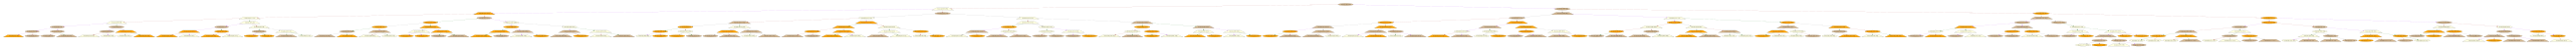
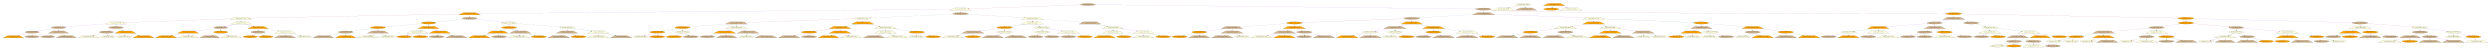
  digraph {
    fontname=Montserrat
    node [fillcolor=tan fontname=Montserrat shape=ellipse style=filled]
    edge [arrowhead=dot color=darkgreen fontname=Montserrat]
    n1 [label="Node{data=[5557, 5557]}"]
    n2 [fillcolor=lightyellow label="Node{data=[5395, 5395]}" shape=trapezium]
    n3 [label="Node{data=[7269, 7269]}"]
    n4 [fillcolor=orange label="Node{data=[1424, 1424]}" shape=trapezium]
    n5 [label="Node{data=[5442, 5442]}"]
    n6 [label="Node{data=[6889, 6889]}" shape=trapezium]
    n7 [fillcolor=orange label="Node{data=[7382, 7382]}"]
    n8 [fillcolor=lightyellow label="Node{data=[1207, 1207]}" shape=trapezium]
    n9 [label="Node{data=[5379, 5379]}"]
    n10 [fillcolor=lightyellow label="Node{data=[5426, 5426]}"]
    n11 [fillcolor=lightyellow label="Node{data=[5458, 5458]}" shape=trapezium]
    n12 [fillcolor=lightyellow label="Node{data=[1199, 1199]}" shape=trapezium]
    n13 [fillcolor=lightyellow label="Node{data=[1215, 1215]}" shape=trapezium]
    n14 [fillcolor=orange label="Node{data=[5371, 5371]}"]
    n15 [fillcolor=lightyellow label="Node{data=[5387, 5387]}"]
    n16 [label="Node{data=[1195, 1195]}"]
    n17 [label="Node{data=[1203, 1203]}"]
    n18 [label="Node{data=[1211, 1211]}"]
-   n19 [fillcolor=lightyellow label="Node{data=[1219, 1219]}" shape=trapezium]
+   n19 [fillcolor=orange label="Node{data=[1219, 1219]}" shape=trapezium]
    n20 [label="Node{data=[1193, 1193]}"]
-   n21 [label="Node{data=[1197, 1197]}"]
+   n21 [label="Node{data=[1197, 1197]}" shape=trapezium]
    n22 [label="Node{data=[1201, 1201]}"]
    n23 [fillcolor=orange label="Node{data=[1205, 1205]}" shape=trapezium]
    n24 [fillcolor=orange label="Node{data=[1192, 1192]}" shape=trapezium]
    n25 [label="Node{data=[1194, 1194]}"]
    n26 [label="Node{data=[1196, 1196]}"]
    n27 [label="Node{data=[1198, 1198]}" shape=trapezium]
    n28 [fillcolor=lightyellow label="Node{data=[1200, 1200]}" shape=trapezium]
    n29 [fillcolor=lightyellow label="Node{data=[1202, 1202]}"]
    n30 [fillcolor=lightyellow label="Node{data=[1204, 1204]}"]
    n31 [fillcolor=orange label="Node{data=[1206, 1206]}" shape=trapezium]
    n32 [fillcolor=orange label="Node{data=[1209, 1209]}" shape=trapezium]
    n33 [fillcolor=orange label="Node{data=[1213, 1213]}"]
    n34 [label="Node{data=[1217, 1217]}"]
    n35 [fillcolor=lightyellow label="Node{data=[1372, 1372]}" shape=trapezium]
    n36 [fillcolor=orange label="Node{data=[1208, 1208]}" shape=trapezium]
    n37 [fillcolor=lightyellow label="Node{data=[1210, 1210]}" shape=trapezium]
-   n38 [fillcolor=orange label="Node{data=[1212, 1212]}" shape=trapezium]
+   n38 [label="Node{data=[1212, 1212]}" shape=trapezium]
    n39 [fillcolor=lightyellow label="Node{data=[1214, 1214]}" shape=trapezium]
    n40 [fillcolor=orange label="Node{data=[1216, 1216]}"]
    n41 [fillcolor=orange label="Node{data=[1218, 1218]}"]
    n42 [label="Node{data=[1348, 1348]}" shape=trapezium]
    n43 [fillcolor=lightyellow label="Node{data=[1421, 1421]}"]
    n44 [fillcolor=orange label="Node{data=[5367, 5367]}"]
    n45 [fillcolor=orange label="Node{data=[5375, 5375]}" shape=trapezium]
    n46 [fillcolor=orange label="Node{data=[5383, 5383]}"]
    n47 [fillcolor=lightyellow label="Node{data=[5391, 5391]}"]
    n48 [label="Node{data=[1564, 1564]}"]
    n49 [label="Node{data=[5369, 5369]}" shape=trapezium]
    n50 [fillcolor=lightyellow label="Node{data=[5373, 5373]}" shape=trapezium]
    n51 [fillcolor=orange label="Node{data=[5377, 5377]}" shape=trapezium]
    n52 [label="Node{data=[1458, 1458]}" shape=trapezium]
    n53 [fillcolor=orange label="Node{data=[1637, 1637]}" shape=trapezium]
    n54 [fillcolor=lightyellow label="Node{data=[5368, 5368]}" shape=trapezium]
    n55 [fillcolor=lightyellow label="Node{data=[5370, 5370]}"]
    n56 [fillcolor=orange label="Node{data=[5372, 5372]}"]
    n57 [fillcolor=orange label="Node{data=[5374, 5374]}"]
    n58 [label="Node{data=[5376, 5376]}"]
    n59 [label="Node{data=[5378, 5378]}" shape=trapezium]
    n60 [fillcolor=orange label="Node{data=[5381, 5381]}" shape=trapezium]
    n61 [label="Node{data=[5385, 5385]}" shape=trapezium]
    n62 [label="Node{data=[5389, 5389]}" shape=trapezium]
    n63 [fillcolor=lightyellow label="Node{data=[5393, 5393]}" shape=trapezium]
    n64 [fillcolor=orange label="Node{data=[5380, 5380]}" shape=trapezium]
    n65 [label="Node{data=[5382, 5382]}"]
    n66 [fillcolor=lightyellow label="Node{data=[5384, 5384]}" shape=trapezium]
    n67 [fillcolor=orange label="Node{data=[5386, 5386]}"]
    n68 [label="Node{data=[5388, 5388]}" shape=trapezium]
    n69 [fillcolor=orange label="Node{data=[5390, 5390]}"]
    n70 [fillcolor=lightyellow label="Node{data=[5392, 5392]}" shape=trapezium]
    n71 [label="Node{data=[5394, 5394]}" shape=trapezium]
    n72 [label="Node{data=[5403, 5403]}" shape=trapezium]
    n73 [fillcolor=orange label="Node{data=[5434, 5434]}" shape=trapezium]
    n74 [fillcolor=lightyellow label="Node{data=[5450, 5450]}" shape=trapezium]
    n75 [label="Node{data=[5549, 5549]}" shape=trapezium]
    n76 [fillcolor=orange label="Node{data=[5399, 5399]}"]
    n77 [fillcolor=lightyellow label="Node{data=[5422, 5422]}" shape=trapezium]
    n78 [fillcolor=orange label="Node{data=[5430, 5430]}" shape=trapezium]
    n79 [fillcolor=lightyellow label="Node{data=[5438, 5438]}" shape=trapezium]
    n80 [fillcolor=orange label="Node{data=[5397, 5397]}"]
    n81 [fillcolor=lightyellow label="Node{data=[5401, 5401]}"]
    n82 [fillcolor=orange label="Node{data=[5420, 5420]}" shape=trapezium]
    n83 [label="Node{data=[5424, 5424]}" shape=trapezium]
    n84 [fillcolor=lightyellow label="Node{data=[5396, 5396]}"]
    n85 [fillcolor=orange label="Node{data=[5398, 5398]}"]
    n86 [fillcolor=orange label="Node{data=[5400, 5400]}"]
    n87 [label="Node{data=[5402, 5402]}"]
    n88 [label="Node{data=[5419, 5419]}"]
    n89 [label="Node{data=[5421, 5421]}" shape=trapezium]
    n90 [fillcolor=lightyellow label="Node{data=[5423, 5423]}"]
    n91 [label="Node{data=[5425, 5425]}" shape=trapezium]
    n92 [fillcolor=orange label="Node{data=[5428, 5428]}"]
    n93 [fillcolor=orange label="Node{data=[5432, 5432]}" shape=trapezium]
    n94 [fillcolor=lightyellow label="Node{data=[5436, 5436]}" shape=trapezium]
    n95 [fillcolor=orange label="Node{data=[5440, 5440]}"]
    n96 [label="Node{data=[5427, 5427]}" shape=trapezium]
    n97 [label="Node{data=[5429, 5429]}"]
    n98 [fillcolor=orange label="Node{data=[5431, 5431]}" shape=trapezium]
    n99 [fillcolor=lightyellow label="Node{data=[5433, 5433]}" shape=trapezium]
    n100 [label="Node{data=[5435, 5435]}" shape=trapezium]
    n101 [fillcolor=lightyellow label="Node{data=[5437, 5437]}" shape=trapezium]
    n102 [fillcolor=lightyellow label="Node{data=[5439, 5439]}"]
    n103 [fillcolor=orange label="Node{data=[5441, 5441]}"]
    n104 [fillcolor=orange label="Node{data=[5446, 5446]}"]
    n105 [fillcolor=lightyellow label="Node{data=[5454, 5454]}"]
-   n106 [fillcolor=orange label="Node{data=[5464, 5464]}"]
-   n107 [label="Node{data=[5553, 5553]}" shape=trapezium]
+   n107 [fillcolor=lightyellow label="Node{data=[5553, 5553]}" shape=trapezium]
    n108 [label="Node{data=[5444, 5444]}" shape=trapezium]
    n109 [fillcolor=lightyellow label="Node{data=[5448, 5448]}"]
    n110 [fillcolor=lightyellow label="Node{data=[5452, 5452]}"]
    n111 [fillcolor=lightyellow label="Node{data=[5456, 5456]}" shape=trapezium]
    n112 [fillcolor=lightyellow label="Node{data=[5443, 5443]}" shape=trapezium]
    n113 [fillcolor=orange label="Node{data=[5445, 5445]}"]
    n114 [label="Node{data=[5447, 5447]}" shape=trapezium]
    n115 [label="Node{data=[5449, 5449]}" shape=trapezium]
    n116 [label="Node{data=[5451, 5451]}"]
    n117 [label="Node{data=[5453, 5453]}"]
    n118 [label="Node{data=[5455, 5455]}"]
    n119 [fillcolor=orange label="Node{data=[5457, 5457]}"]
    n120 [fillcolor=lightyellow label="Node{data=[5460, 5460]}"]
-   n121 [fillcolor=orange label="Node{data=[5547, 5547]}"]
+   n121 [fillcolor=orange label="Node{data=[5547, 5547]}" shape=trapezium]
    n122 [fillcolor=lightyellow label="Node{data=[5551, 5551]}" shape=trapezium]
    n123 [fillcolor=lightyellow label="Node{data=[5555, 5555]}" shape=trapezium]
    n124 [fillcolor=lightyellow label="Node{data=[5459, 5459]}" shape=trapezium]
    n125 [label="Node{data=[5461, 5461]}" shape=trapezium]
    n126 [fillcolor=orange label="Node{data=[5546, 5546]}"]
    n127 [fillcolor=lightyellow label="Node{data=[5548, 5548]}" shape=trapezium]
    n128 [fillcolor=orange label="Node{data=[5550, 5550]}" shape=trapezium]
    n129 [fillcolor=orange label="Node{data=[5552, 5552]}"]
    n130 [fillcolor=lightyellow label="Node{data=[5554, 5554]}" shape=trapezium]
    n131 [fillcolor=orange label="Node{data=[5556, 5556]}"]
    n132 [label="Node{data=[6444, 6444]}"]
    n133 [fillcolor=lightyellow label="Node{data=[7253, 7253]}" shape=trapezium]
    n134 [label="Node{data=[7285, 7285]}" shape=trapezium]
    n135 [fillcolor=orange label="Node{data=[8205, 8205]}"]
    n136 [fillcolor=orange label="Node{data=[6436, 6436]}"]
    n137 [fillcolor=orange label="Node{data=[6881, 6881]}" shape=trapezium]
-   n138 [fillcolor=orange label="Node{data=[6897, 6897]}"]
+   n138 [fillcolor=orange label="Node{data=[6897, 6897]}" shape=trapezium]
    n139 [fillcolor=orange label="Node{data=[7261, 7261]}"]
    n140 [label="Node{data=[6432, 6432]}" shape=trapezium]
    n141 [fillcolor=orange label="Node{data=[6440, 6440]}" shape=trapezium]
    n142 [label="Node{data=[6448, 6448]}" shape=trapezium]
    n143 [fillcolor=orange label="Node{data=[6885, 6885]}" shape=trapezium]
    n144 [fillcolor=orange label="Node{data=[5559, 5559]}"]
    n145 [label="Node{data=[6434, 6434]}" shape=trapezium]
    n146 [label="Node{data=[6438, 6438]}" shape=trapezium]
    n147 [label="Node{data=[6442, 6442]}"]
    n148 [fillcolor=orange label="Node{data=[5558, 5558]}"]
    n149 [label="Node{data=[5560, 5560]}" shape=trapezium]
    n150 [label="Node{data=[6433, 6433]}" shape=trapezium]
    n151 [fillcolor=lightyellow label="Node{data=[6435, 6435]}"]
    n152 [fillcolor=lightyellow label="Node{data=[6437, 6437]}" shape=trapezium]
    n153 [fillcolor=orange label="Node{data=[6439, 6439]}" shape=trapezium]
-   n154 [fillcolor=lightyellow label="Node{data=[6441, 6441]}"]
+   n154 [label="Node{data=[6441, 6441]}"]
    n155 [label="Node{data=[6443, 6443]}" shape=trapezium]
    n156 [fillcolor=lightyellow label="Node{data=[6446, 6446]}"]
    n157 [fillcolor=lightyellow label="Node{data=[6550, 6550]}"]
    n158 [fillcolor=orange label="Node{data=[6883, 6883]}"]
    n159 [fillcolor=lightyellow label="Node{data=[6887, 6887]}" shape=trapezium]
    n160 [fillcolor=orange label="Node{data=[6445, 6445]}" shape=trapezium]
    n161 [label="Node{data=[6447, 6447]}" shape=trapezium]
    n162 [fillcolor=lightyellow label="Node{data=[6475, 6475]}"]
    n163 [fillcolor=orange label="Node{data=[6809, 6809]}"]
    n164 [label="Node{data=[6882, 6882]}"]
    n165 [label="Node{data=[6884, 6884]}" shape=trapezium]
    n166 [label="Node{data=[6886, 6886]}" shape=trapezium]
    n167 [fillcolor=orange label="Node{data=[6888, 6888]}"]
    n168 [fillcolor=lightyellow label="Node{data=[6893, 6893]}" shape=trapezium]
    n169 [fillcolor=lightyellow label="Node{data=[6919, 6919]}" shape=trapezium]
    n170 [label="Node{data=[7257, 7257]}" shape=trapezium]
    n171 [fillcolor=orange label="Node{data=[7265, 7265]}" shape=trapezium]
    n172 [fillcolor=orange label="Node{data=[6891, 6891]}"]
    n173 [label="Node{data=[6895, 6895]}"]
    n174 [fillcolor=orange label="Node{data=[6899, 6899]}" shape=trapezium]
    n175 [label="Node{data=[7226, 7226]}" shape=trapezium]
-   n176 [label="Node{data=[6890, 6890]}"]
+   n176 [label="Node{data=[6890, 6890]}" shape=trapezium]
    n177 [label="Node{data=[6892, 6892]}" shape=trapezium]
    n178 [label="Node{data=[6894, 6894]}" shape=trapezium]
    n179 [fillcolor=lightyellow label="Node{data=[6896, 6896]}" shape=trapezium]
    n180 [fillcolor=orange label="Node{data=[6898, 6898]}" shape=trapezium]
    n181 [label="Node{data=[6900, 6900]}" shape=trapezium]
    n182 [fillcolor=lightyellow label="Node{data=[7134, 7134]}"]
    n183 [fillcolor=lightyellow label="Node{data=[7252, 7252]}"]
    n184 [fillcolor=orange label="Node{data=[7255, 7255]}" shape=trapezium]
    n185 [fillcolor=lightyellow label="Node{data=[7259, 7259]}"]
    n186 [label="Node{data=[7263, 7263]}"]
    n187 [fillcolor=orange label="Node{data=[7267, 7267]}"]
    n188 [fillcolor=orange label="Node{data=[7254, 7254]}"]
    n189 [fillcolor=lightyellow label="Node{data=[7256, 7256]}"]
    n190 [fillcolor=lightyellow label="Node{data=[7258, 7258]}"]
    n191 [label="Node{data=[7260, 7260]}"]
    n192 [fillcolor=lightyellow label="Node{data=[7262, 7262]}"]
    n193 [fillcolor=orange label="Node{data=[7264, 7264]}" shape=trapezium]
-   n194 [fillcolor=lightyellow label="Node{data=[7266, 7266]}" shape=trapezium]
+   n194 [label="Node{data=[7266, 7266]}" shape=trapezium]
    n195 [fillcolor=orange label="Node{data=[7268, 7268]}" shape=trapezium]
    n196 [label="Node{data=[7277, 7277]}"]
    n197 [label="Node{data=[7374, 7374]}"]
    n198 [fillcolor=orange label="Node{data=[7608, 7608]}"]
    n199 [label="Node{data=[8899, 8899]}"]
    n200 [fillcolor=orange label="Node{data=[7273, 7273]}" shape=trapezium]
    n201 [label="Node{data=[7281, 7281]}" shape=trapezium]
    n202 [fillcolor=lightyellow label="Node{data=[7370, 7370]}"]
    n203 [fillcolor=lightyellow label="Node{data=[7271, 7271]}"]
    n204 [fillcolor=lightyellow label="Node{data=[7275, 7275]}" shape=trapezium]
-   n205 [fillcolor=orange label="Node{data=[7279, 7279]}"]
+   n205 [label="Node{data=[7279, 7279]}"]
    n206 [fillcolor=orange label="Node{data=[7283, 7283]}"]
    n207 [label="Node{data=[7270, 7270]}"]
    n208 [fillcolor=orange label="Node{data=[7272, 7272]}" shape=trapezium]
    n209 [label="Node{data=[7274, 7274]}"]
    n210 [fillcolor=lightyellow label="Node{data=[7276, 7276]}" shape=trapezium]
    n211 [label="Node{data=[7278, 7278]}"]
    n212 [label="Node{data=[7280, 7280]}"]
    n213 [fillcolor=lightyellow label="Node{data=[7282, 7282]}" shape=trapezium]
    n214 [label="Node{data=[7284, 7284]}"]
    n215 [fillcolor=lightyellow label="Node{data=[7368, 7368]}" shape=trapezium]
    n216 [fillcolor=lightyellow label="Node{data=[7372, 7372]}" shape=trapezium]
    n217 [label="Node{data=[7378, 7378]}" shape=trapezium]
    n218 [label="Node{data=[7376, 7376]}"]
    n219 [label="Node{data=[7380, 7380]}"]
    n220 [label="Node{data=[7286, 7286]}"]
    n221 [fillcolor=orange label="Node{data=[7369, 7369]}"]
-   n222 [fillcolor=orange label="Node{data=[7371, 7371]}"]
+   n222 [fillcolor=orange label="Node{data=[7371, 7371]}" shape=trapezium]
    n223 [fillcolor=orange label="Node{data=[7373, 7373]}"]
    n224 [fillcolor=lightyellow label="Node{data=[7375, 7375]}"]
    n225 [fillcolor=orange label="Node{data=[7377, 7377]}"]
    n226 [fillcolor=lightyellow label="Node{data=[7379, 7379]}" shape=trapezium]
    n227 [label="Node{data=[7381, 7381]}"]
    n228 [label="Node{data=[7596, 7596]}"]
    n229 [label="Node{data=[7616, 7616]}"]
    n230 [fillcolor=lightyellow label="Node{data=[8895, 8895]}" shape=trapezium]
    n231 [fillcolor=lightyellow label="Node{data=[8907, 8907]}"]
    n232 [label="Node{data=[7386, 7386]}" shape=trapezium]
    n233 [fillcolor=lightyellow label="Node{data=[7604, 7604]}" shape=trapezium]
    n234 [fillcolor=lightyellow label="Node{data=[7612, 7612]}"]
    n235 [fillcolor=lightyellow label="Node{data=[7686, 7686]}" shape=trapezium]
    n236 [fillcolor=orange label="Node{data=[7384, 7384]}"]
    n237 [fillcolor=orange label="Node{data=[7425, 7425]}" shape=trapezium]
    n238 [label="Node{data=[7602, 7602]}"]
    n239 [fillcolor=orange label="Node{data=[7606, 7606]}"]
    n240 [fillcolor=lightyellow label="Node{data=[7383, 7383]}"]
    n241 [fillcolor=lightyellow label="Node{data=[7385, 7385]}"]
    n242 [fillcolor=lightyellow label="Node{data=[7393, 7393]}"]
    n243 [label="Node{data=[7465, 7465]}" shape=trapezium]
    n244 [fillcolor=lightyellow label="Node{data=[7601, 7601]}"]
    n245 [fillcolor=lightyellow label="Node{data=[7603, 7603]}" shape=trapezium]
    n246 [label="Node{data=[7605, 7605]}"]
    n247 [label="Node{data=[7607, 7607]}" shape=trapezium]
    n248 [fillcolor=lightyellow label="Node{data=[7610, 7610]}" shape=trapezium]
    n249 [label="Node{data=[7614, 7614]}"]
    n250 [fillcolor=orange label="Node{data=[7630, 7630]}" shape=trapezium]
    n251 [fillcolor=orange label="Node{data=[8019, 8019]}"]
    n252 [fillcolor=lightyellow label="Node{data=[7609, 7609]}"]
    n253 [label="Node{data=[7611, 7611]}" shape=trapezium]
    n254 [label="Node{data=[7613, 7613]}" shape=trapezium]
-   n255 [label="Node{data=[7615, 7615]}"]
+   n255 [fillcolor=orange label="Node{data=[7615, 7615]}"]
    n256 [fillcolor=orange label="Node{data=[7617, 7617]}"]
    n257 [label="Node{data=[7670, 7670]}" shape=trapezium]
    n258 [label="Node{data=[7752, 7752]}"]
    n259 [fillcolor=lightyellow label="Node{data=[8030, 8030]}"]
    n260 [fillcolor=orange label="Node{data=[8267, 8267]}" shape=trapezium]
    n261 [fillcolor=orange label="Node{data=[8897, 8897]}"]
    n262 [label="Node{data=[8903, 8903]}"]
-   n263 [fillcolor=orange label="Node{data=[8909, 8909]}"]
+   n263 [fillcolor=lightyellow label="Node{data=[8909, 8909]}"]
    n264 [label="Node{data=[8249, 8249]}"]
    n265 [fillcolor=orange label="Node{data=[8894, 8894]}"]
    n266 [label="Node{data=[8896, 8896]}" shape=trapezium]
    n267 [label="Node{data=[8898, 8898]}"]
    n268 [label="Node{data=[8901, 8901]}" shape=trapezium]
    n269 [label="Node{data=[8905, 8905]}"]
    n270 [fillcolor=lightyellow label="Node{data=[8908, 8908]}"]
    n271 [fillcolor=orange label="Node{data=[8910, 8910]}"]
    n272 [fillcolor=lightyellow label="Node{data=[8900, 8900]}" shape=trapezium]
    n273 [fillcolor=orange label="Node{data=[8902, 8902]}"]
    n274 [label="Node{data=[8904, 8904]}" shape=trapezium]
    n275 [label="Node{data=[8906, 8906]}" shape=trapezium]
    n276 [fillcolor=lightyellow label="Node{data=[8936, 8936]}" shape=trapezium]
    n1 -> n2 [arrowhead=box color=brown]
    n1 -> n3 [color=purple]
    n2 -> n4 [color=purple]
    n2 -> n5 [color=brown]
    n3 -> n6 [arrowhead=box color=gray40]
    n3 -> n7 [arrowhead=box color=brown]
    n4 -> n8 [arrowhead=box color=brown]
    n4 -> n9 [arrowhead=box color=brown]
    n5 -> n10 [color=gray40]
    n5 -> n11 [color=gray40]
    n6 -> n132 [color=gray40]
    n6 -> n133 [color=purple]
    n7 -> n134 [color=gray40]
    n7 -> n135 [arrowhead=box color=brown]
    n8 -> n12 [color=brown]
    n8 -> n13
    n9 -> n14
    n9 -> n15 [arrowhead=box color=purple]
    n10 -> n72 [arrowhead=box color=brown]
    n10 -> n73 [color=purple]
    n11 -> n74 [arrowhead=box color=brown]
    n11 -> n75 [arrowhead=box color=gray40]
    n12 -> n16 [color=purple]
    n12 -> n17
    n13 -> n18 [arrowhead=box color=purple]
    n13 -> n19 [arrowhead=box color=brown]
    n14 -> n44 [color=gray40]
    n14 -> n45 [arrowhead=box]
    n15 -> n46 [arrowhead=box color=purple]
    n15 -> n47 [color=gray40]
    n16 -> n20 [arrowhead=box color=purple]
    n16 -> n21 [arrowhead=box color=purple]
    n17 -> n22 [arrowhead=box color=purple]
    n17 -> n23 [arrowhead=box color=brown]
    n18 -> n32 [arrowhead=box color=purple]
    n18 -> n33 [arrowhead=box]
    n19 -> n34 [arrowhead=box]
    n19 -> n35 [color=gray40]
    n20 -> n24 [color=purple]
    n20 -> n25 [color=brown]
    n21 -> n26 [color=brown]
    n21 -> n27
    n22 -> n28 [arrowhead=box color=brown]
    n22 -> n29 [arrowhead=box color=purple]
    n23 -> n30 [arrowhead=box color=gray40]
    n23 -> n31 [arrowhead=box]
    n32 -> n36 [color=brown]
    n32 -> n37 [arrowhead=box color=purple]
    n33 -> n38 [arrowhead=box color=brown]
    n33 -> n39 [color=purple]
    n34 -> n40 [arrowhead=box color=purple]
    n34 -> n41 [arrowhead=box]
    n35 -> n42
    n35 -> n43
    n44 -> n48 [arrowhead=box]
    n44 -> n49 [arrowhead=box color=purple]
    n45 -> n50 [color=gray40]
    n45 -> n51 [arrowhead=box color=purple]
    n46 -> n60
    n46 -> n61 [arrowhead=box color=purple]
    n47 -> n62 [color=purple]
    n47 -> n63 [arrowhead=box]
    n48 -> n52 [color=gray40]
    n48 -> n53
    n49 -> n54 [color=brown]
    n49 -> n55
    n50 -> n56 [arrowhead=box color=purple]
    n50 -> n57 [arrowhead=box color=purple]
    n51 -> n58 [arrowhead=box]
    n51 -> n59 [arrowhead=box]
    n60 -> n64 [arrowhead=box]
    n60 -> n65
    n61 -> n66 [arrowhead=box color=purple]
    n61 -> n67 [arrowhead=box color=gray40]
    n62 -> n68 [color=gray40]
    n62 -> n69 [color=brown]
    n63 -> n70 [color=brown]
    n63 -> n71 [arrowhead=box]
    n72 -> n76 [color=gray40]
    n72 -> n77
    n73 -> n78
    n73 -> n79 [color=brown]
    n74 -> n104
    n74 -> n105 [arrowhead=box color=gray40]
-   n75 -> n106 [arrowhead=box]
    n75 -> n107
    n76 -> n80 [arrowhead=box]
    n76 -> n81 [arrowhead=box color=brown]
    n77 -> n82 [color=purple]
    n77 -> n83 [arrowhead=box color=gray40]
    n78 -> n92 [arrowhead=box color=brown]
    n78 -> n93 [color=brown]
    n79 -> n94
    n79 -> n95 [arrowhead=box color=gray40]
    n80 -> n84 [color=purple]
    n80 -> n85 [color=purple]
    n81 -> n86 [color=gray40]
    n81 -> n87 [arrowhead=box]
    n82 -> n88 [color=gray40]
    n82 -> n89 [arrowhead=box color=brown]
    n83 -> n90
    n83 -> n91 [color=gray40]
    n92 -> n96 [arrowhead=box color=brown]
    n92 -> n97 [color=brown]
    n93 -> n98 [arrowhead=box]
    n93 -> n99 [arrowhead=box color=purple]
    n94 -> n100 [color=brown]
    n94 -> n101
    n95 -> n102 [arrowhead=box color=brown]
    n95 -> n103 [color=gray40]
    n104 -> n108 [arrowhead=box color=purple]
    n104 -> n109 [arrowhead=box color=brown]
    n105 -> n110
    n105 -> n111 [arrowhead=box color=purple]
-   n106 -> n120 [arrowhead=box color=brown]
-   n106 -> n121 [color=purple]
    n107 -> n122 [arrowhead=box]
    n107 -> n123 [color=purple]
    n108 -> n112 [arrowhead=box color=gray40]
    n108 -> n113 [color=brown]
    n109 -> n114 [color=purple]
    n109 -> n115 [arrowhead=box color=brown]
    n110 -> n116 [arrowhead=box color=brown]
    n110 -> n117 [color=gray40]
    n111 -> n118 [color=purple]
    n111 -> n119 [color=gray40]
    n120 -> n124 [arrowhead=box color=brown]
    n120 -> n125 [arrowhead=box]
    n121 -> n126 [arrowhead=box]
    n121 -> n127 [arrowhead=box color=purple]
    n122 -> n128
    n122 -> n129 [color=gray40]
    n123 -> n130 [arrowhead=box color=purple]
    n123 -> n131 [arrowhead=box]
    n132 -> n136 [color=brown]
    n132 -> n137 [arrowhead=box color=brown]
    n133 -> n138 [arrowhead=box color=purple]
    n133 -> n139 [arrowhead=box]
    n134 -> n196 [color=purple]
    n134 -> n197 [arrowhead=box color=gray40]
    n135 -> n198 [color=purple]
    n135 -> n199 [color=purple]
    n136 -> n140 [arrowhead=box color=gray40]
    n136 -> n141 [arrowhead=box color=brown]
    n137 -> n142 [color=purple]
    n137 -> n143 [color=gray40]
    n138 -> n168 [arrowhead=box color=brown]
    n138 -> n169 [arrowhead=box color=gray40]
    n139 -> n170 [arrowhead=box color=gray40]
    n139 -> n171 [color=gray40]
    n140 -> n144 [color=purple]
    n140 -> n145 [color=gray40]
    n141 -> n146 [color=brown]
    n141 -> n147 [arrowhead=box color=brown]
    n142 -> n156 [color=purple]
    n142 -> n157 [arrowhead=box]
    n143 -> n158 [color=purple]
    n143 -> n159 [arrowhead=box color=gray40]
    n144 -> n148
    n144 -> n149 [arrowhead=box color=brown]
    n145 -> n150 [arrowhead=box color=gray40]
    n145 -> n151 [color=brown]
    n146 -> n152 [arrowhead=box color=purple]
    n146 -> n153 [arrowhead=box color=brown]
    n147 -> n154 [arrowhead=box]
    n147 -> n155 [color=purple]
    n156 -> n160 [arrowhead=box color=brown]
    n156 -> n161 [color=purple]
    n157 -> n162 [color=gray40]
    n157 -> n163 [arrowhead=box color=gray40]
    n158 -> n164 [color=purple]
    n158 -> n165 [arrowhead=box color=purple]
    n159 -> n166 [color=purple]
    n159 -> n167 [color=brown]
    n168 -> n172 [color=brown]
    n168 -> n173 [color=brown]
    n169 -> n174 [color=gray40]
    n169 -> n175 [arrowhead=box color=brown]
    n170 -> n184 [color=purple]
    n170 -> n185 [arrowhead=box color=gray40]
    n171 -> n186
    n171 -> n187 [color=brown]
    n172 -> n176 [arrowhead=box]
    n172 -> n177 [color=purple]
    n173 -> n178 [color=gray40]
    n173 -> n179 [arrowhead=box]
    n174 -> n180 [arrowhead=box color=gray40]
    n174 -> n181 [arrowhead=box]
    n175 -> n182
    n175 -> n183
    n184 -> n188 [arrowhead=box]
    n184 -> n189 [arrowhead=box color=brown]
    n185 -> n190
    n185 -> n191 [color=brown]
    n186 -> n192 [color=gray40]
    n186 -> n193 [color=brown]
    n187 -> n194
    n187 -> n195 [arrowhead=box]
    n196 -> n200 [arrowhead=box color=purple]
    n196 -> n201 [arrowhead=box color=purple]
    n197 -> n202
    n198 -> n228 [color=purple]
    n198 -> n229 [arrowhead=box color=brown]
    n199 -> n230 [color=brown]
    n199 -> n231 [arrowhead=box color=brown]
    n200 -> n203
    n200 -> n204 [arrowhead=box]
    n201 -> n205 [arrowhead=box color=gray40]
    n201 -> n206
    n202 -> n215 [arrowhead=box]
    n202 -> n216 [arrowhead=box]
    n203 -> n207 [color=purple]
    n203 -> n208 [arrowhead=box color=brown]
    n204 -> n209 [arrowhead=box color=purple]
    n204 -> n210 [color=gray40]
    n205 -> n211 [color=purple]
    n205 -> n212 [arrowhead=box color=gray40]
    n206 -> n213 [color=gray40]
    n206 -> n214 [arrowhead=box color=gray40]
    n215 -> n220 [color=purple]
    n215 -> n221 [arrowhead=box]
    n216 -> n217 [arrowhead=box color=purple]
    n216 -> n222 [color=brown]
    n216 -> n223 [arrowhead=box color=brown]
    n217 -> n218 [color=purple]
    n217 -> n219 [arrowhead=box color=gray40]
    n218 -> n224 [arrowhead=box color=gray40]
    n218 -> n225 [arrowhead=box color=brown]
    n219 -> n226 [arrowhead=box color=gray40]
    n219 -> n227 [arrowhead=box color=purple]
    n228 -> n232 [color=brown]
    n228 -> n233 [arrowhead=box]
    n229 -> n234 [arrowhead=box]
    n229 -> n235 [color=purple]
    n230 -> n260 [color=gray40]
    n230 -> n261 [color=gray40]
    n231 -> n262 [color=purple]
    n231 -> n263 [color=purple]
    n232 -> n236
    n232 -> n237 [arrowhead=box]
    n233 -> n238
    n233 -> n239 [color=purple]
    n234 -> n248
    n234 -> n249 [arrowhead=box color=gray40]
    n235 -> n250 [color=gray40]
    n235 -> n251 [arrowhead=box]
    n236 -> n240 [arrowhead=box]
    n236 -> n241 [color=brown]
    n237 -> n242 [arrowhead=box color=brown]
    n237 -> n243
    n238 -> n244 [arrowhead=box color=brown]
    n238 -> n245 [arrowhead=box color=gray40]
    n239 -> n246 [arrowhead=box]
    n239 -> n247 [color=gray40]
    n248 -> n252 [arrowhead=box color=purple]
    n248 -> n253 [color=purple]
    n249 -> n254
    n249 -> n255 [color=gray40]
    n250 -> n256 [color=gray40]
    n250 -> n257 [color=brown]
    n251 -> n258 [color=brown]
    n251 -> n259 [arrowhead=box]
    n260 -> n264 [arrowhead=box]
    n260 -> n265 [color=gray40]
    n261 -> n266 [color=purple]
    n261 -> n267 [color=gray40]
    n262 -> n268 [arrowhead=box color=gray40]
    n262 -> n269 [color=gray40]
    n263 -> n270
    n263 -> n271 [arrowhead=box color=purple]
    n268 -> n272 [arrowhead=box color=purple]
    n268 -> n273 [arrowhead=box color=brown]
    n269 -> n274 [color=brown]
    n269 -> n275 [arrowhead=box color=purple]
    n271 -> n276 [color=brown]
  }
